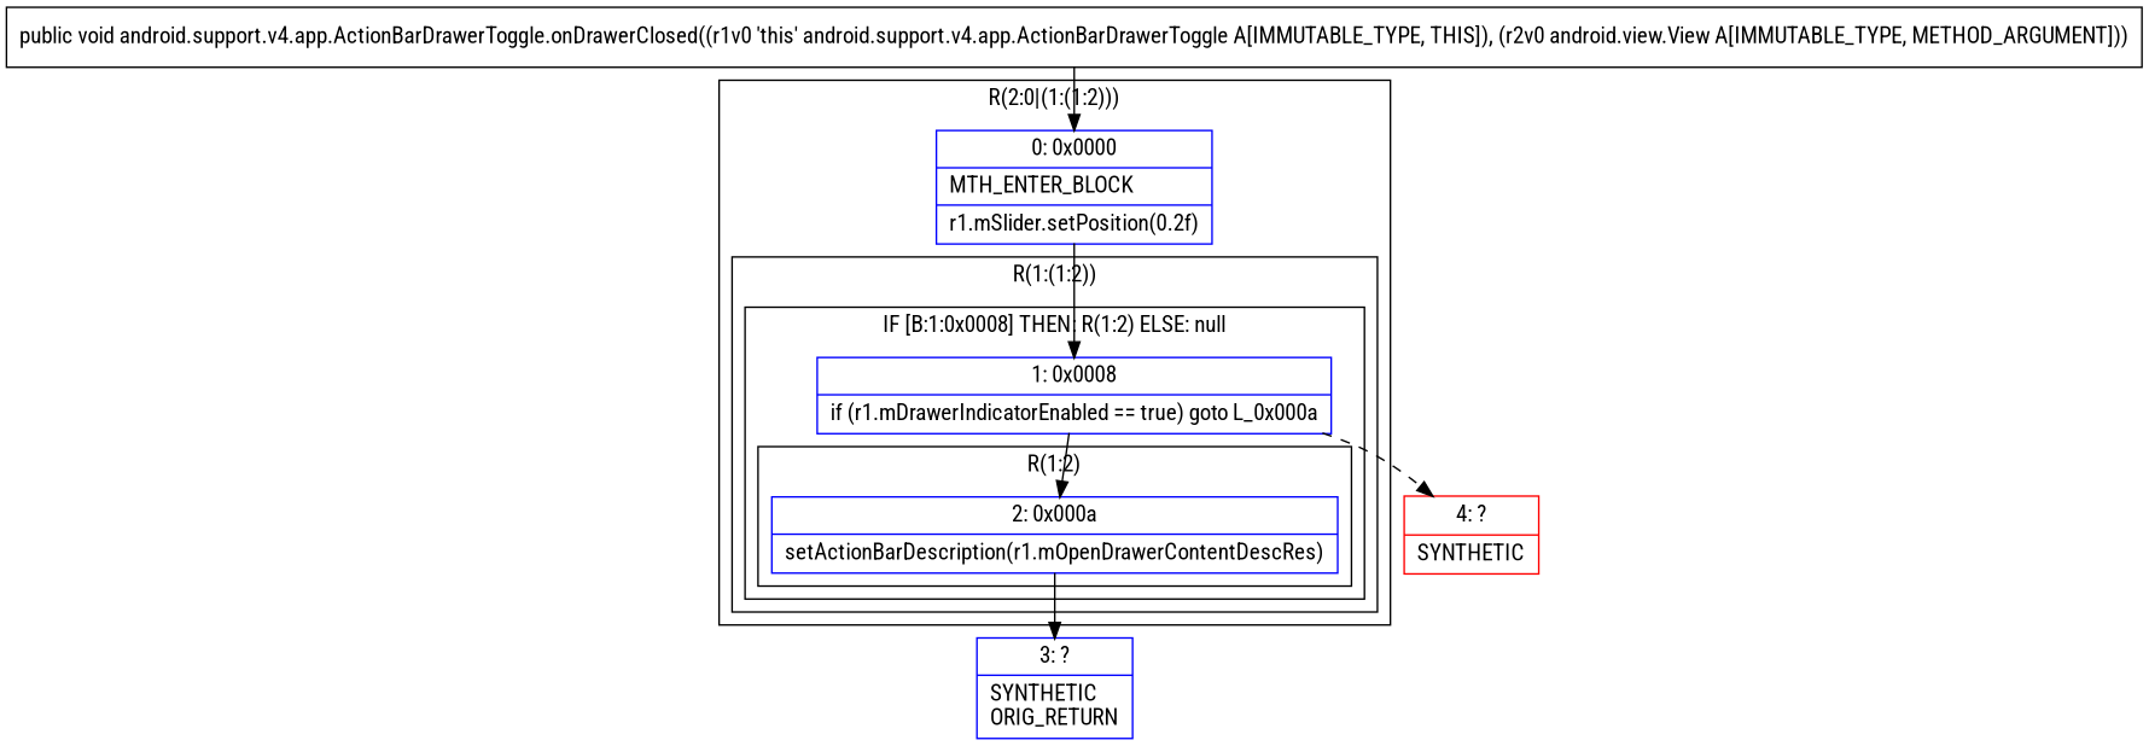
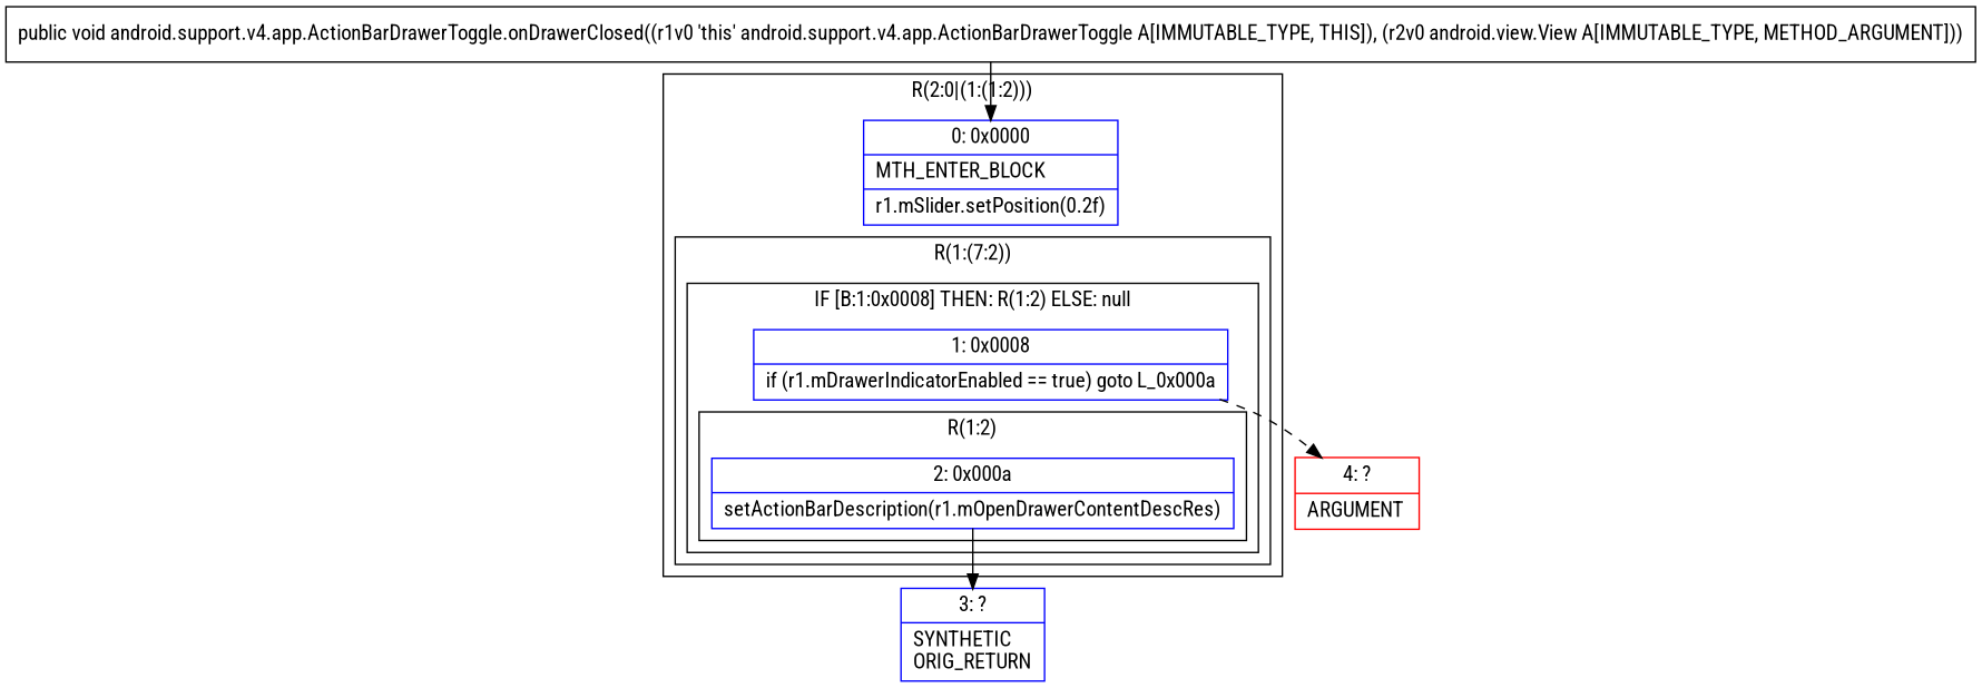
  digraph {
    fontname="Roboto Condensed"
    node [color=blue fontname="Roboto Condensed" shape=record]
    edge [fontname="Roboto Condensed"]
    n1 [label="{2\:\ 0x000a|setActionBarDescription(r1.mOpenDrawerContentDescRes)\l}"]
    n2 [label="{1\:\ 0x0008|if (r1.mDrawerIndicatorEnabled == true) goto L_0x000a\l}"]
    n3 [label="{0\:\ 0x0000|MTH_ENTER_BLOCK\l|r1.mSlider.setPosition(0.2f)\l}"]
    n4 [label="{3\:\ ?|SYNTHETIC\lORIG_RETURN\l}"]
-   n5 [color=red label="{4\:\ ?|SYNTHETIC\l}"]
+   n5 [color=red label="{4\:\ ?|ARGUMENT\l}"]
    n6 [label="{public void android.support.v4.app.ActionBarDrawerToggle.onDrawerClosed((r1v0 'this' android.support.v4.app.ActionBarDrawerToggle A[IMMUTABLE_TYPE, THIS]), (r2v0 android.view.View A[IMMUTABLE_TYPE, METHOD_ARGUMENT])) }" color=""]
    subgraph cluster_1 {
      label="R(2:0|(1:(1:2)))"
      n3
      subgraph cluster_2 {
-       label="R(1:(1:2))"
+       label="R(1:(7:2))"
        subgraph cluster_3 {
          label="IF [B:1:0x0008] THEN: R(1:2) ELSE: null"
          n2
          subgraph cluster_4 {
            label="R(1:2)"
            n1
          }
        }
      }
    }
    n1 -> n4
-   n2 -> n1
    n2 -> n5 [style=dashed]
-   n3 -> n2
    n6 -> n3
  }
